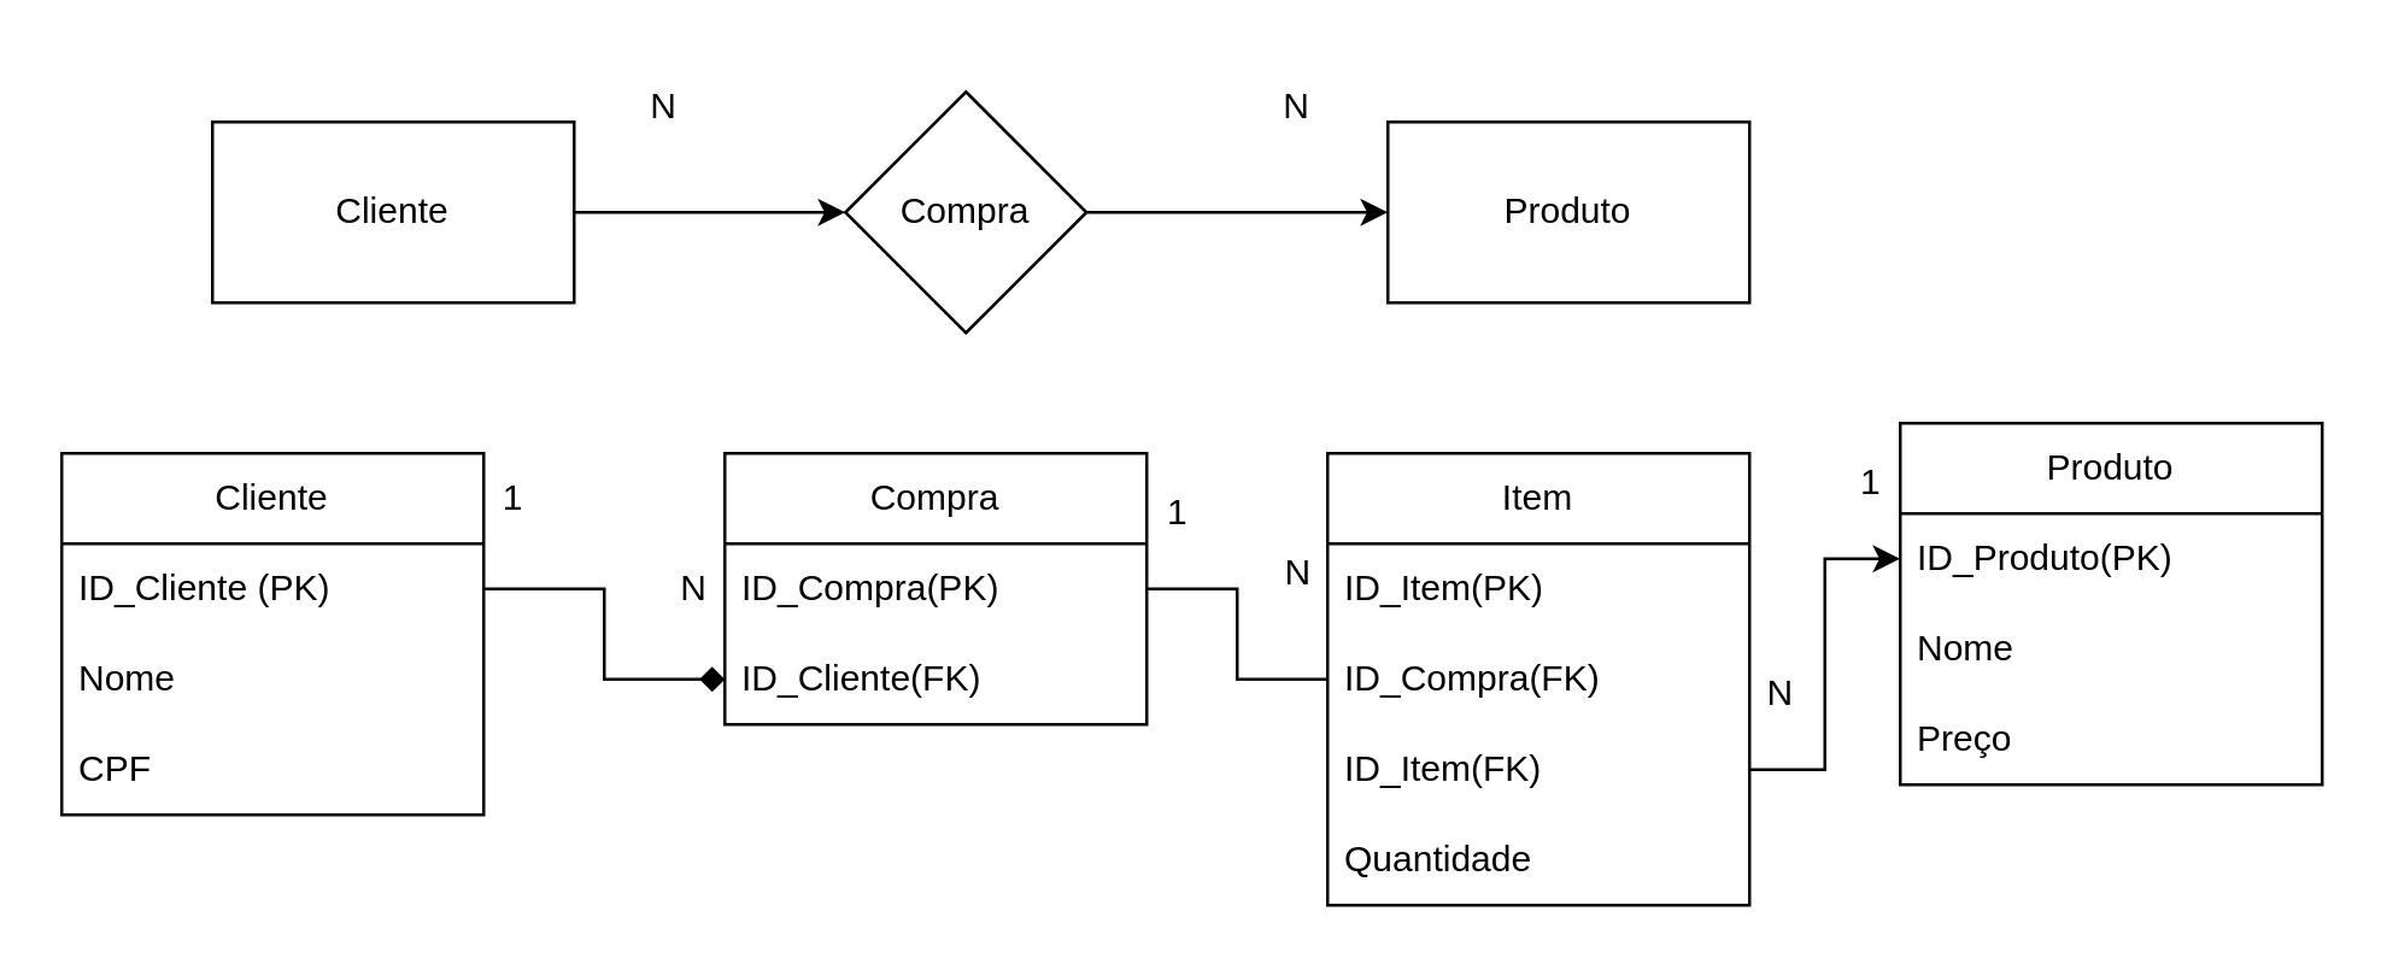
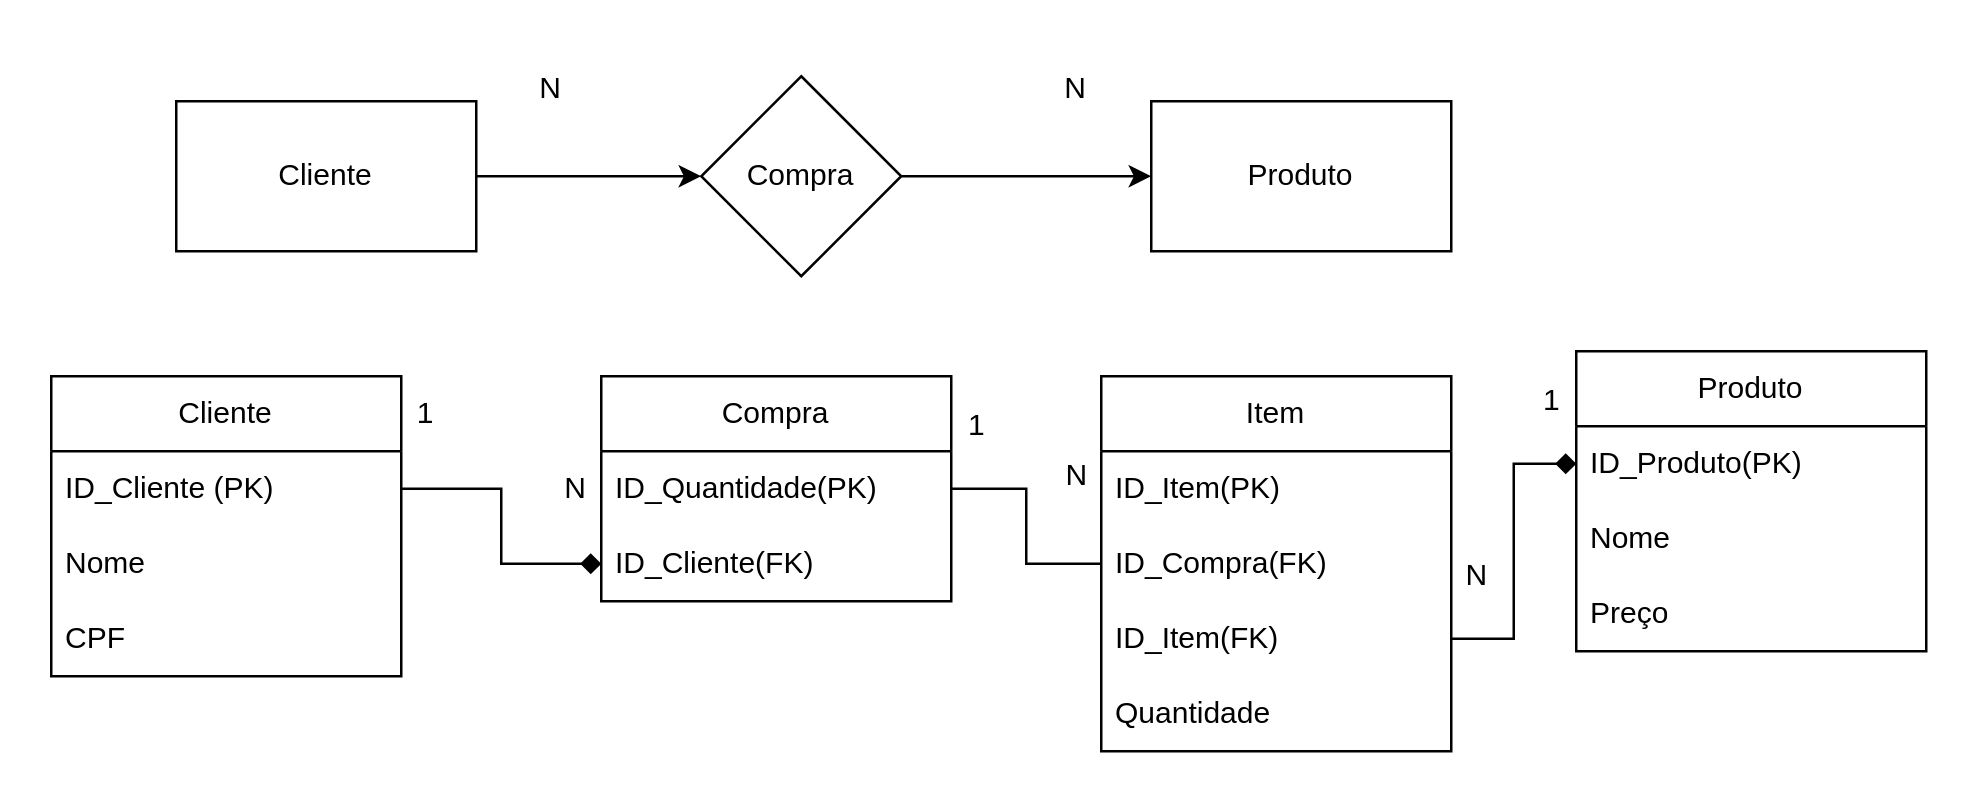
  <mxCell id="0" />
  <mxCell id="1" parent="0" />
  <mxCell id="2" style="edgeStyle=orthogonalEdgeStyle;rounded=0;orthogonalLoop=1;jettySize=auto;html=1;exitX=1;exitY=0.5;exitDx=0;exitDy=0;entryX=0;entryY=0.5;entryDx=0;entryDy=0;" edge="1" parent="1" source="3" target="6"><mxGeometry relative="1" as="geometry" /></mxCell>
  <mxCell id="3" value="Cliente" style="rounded=0;whiteSpace=wrap;html=1;" vertex="1" parent="1"><mxGeometry x="70" y="40" width="120" height="60" as="geometry" /></mxCell>
  <mxCell id="4" value="Produto" style="rounded=0;whiteSpace=wrap;html=1;" vertex="1" parent="1"><mxGeometry x="460" y="40" width="120" height="60" as="geometry" /></mxCell>
  <mxCell id="5" style="edgeStyle=orthogonalEdgeStyle;rounded=0;orthogonalLoop=1;jettySize=auto;html=1;exitX=1;exitY=0.5;exitDx=0;exitDy=0;entryX=0;entryY=0.5;entryDx=0;entryDy=0;" edge="1" parent="1" source="6" target="4"><mxGeometry relative="1" as="geometry" /></mxCell>
  <mxCell id="6" value="Compra" style="rhombus;whiteSpace=wrap;html=1;" vertex="1" parent="1"><mxGeometry x="280" y="30" width="80" height="80" as="geometry" /></mxCell>
  <mxCell id="7" value="N" style="text;html=1;strokeColor=none;fillColor=none;align=center;verticalAlign=middle;whiteSpace=wrap;rounded=0;" vertex="1" parent="1"><mxGeometry x="400" y="20" width="60" height="30" as="geometry" /></mxCell>
  <mxCell id="8" value="N" style="text;html=1;strokeColor=none;fillColor=none;align=center;verticalAlign=middle;whiteSpace=wrap;rounded=0;" vertex="1" parent="1"><mxGeometry x="190" y="20" width="60" height="30" as="geometry" /></mxCell>
  <mxCell id="9" value="Cliente" style="swimlane;fontStyle=0;childLayout=stackLayout;horizontal=1;startSize=30;horizontalStack=0;resizeParent=1;resizeParentMax=0;resizeLast=0;collapsible=1;marginBottom=0;whiteSpace=wrap;html=1;" vertex="1" parent="1"><mxGeometry x="20" y="150" width="140" height="120" as="geometry" /></mxCell>
  <mxCell id="10" value="ID_Cliente (PK)" style="text;strokeColor=none;fillColor=none;align=left;verticalAlign=middle;spacingLeft=4;spacingRight=4;overflow=hidden;points=[[0,0.5],[1,0.5]];portConstraint=eastwest;rotatable=0;whiteSpace=wrap;html=1;" vertex="1" parent="9"><mxGeometry y="30" width="140" height="30" as="geometry" /></mxCell>
  <mxCell id="11" value="Nome" style="text;strokeColor=none;fillColor=none;align=left;verticalAlign=middle;spacingLeft=4;spacingRight=4;overflow=hidden;points=[[0,0.5],[1,0.5]];portConstraint=eastwest;rotatable=0;whiteSpace=wrap;html=1;" vertex="1" parent="9"><mxGeometry y="60" width="140" height="30" as="geometry" /></mxCell>
  <mxCell id="12" value="CPF" style="text;strokeColor=none;fillColor=none;align=left;verticalAlign=middle;spacingLeft=4;spacingRight=4;overflow=hidden;points=[[0,0.5],[1,0.5]];portConstraint=eastwest;rotatable=0;whiteSpace=wrap;html=1;" vertex="1" parent="9"><mxGeometry y="90" width="140" height="30" as="geometry" /></mxCell>
  <mxCell id="13" value="Compra" style="swimlane;fontStyle=0;childLayout=stackLayout;horizontal=1;startSize=30;horizontalStack=0;resizeParent=1;resizeParentMax=0;resizeLast=0;collapsible=1;marginBottom=0;whiteSpace=wrap;html=1;" vertex="1" parent="1"><mxGeometry x="240" y="150" width="140" height="90" as="geometry" /></mxCell>
- <mxCell id="14" value="ID_Compra(PK)" style="text;strokeColor=none;fillColor=none;align=left;verticalAlign=middle;spacingLeft=4;spacingRight=4;overflow=hidden;points=[[0,0.5],[1,0.5]];portConstraint=eastwest;rotatable=0;whiteSpace=wrap;html=1;" vertex="1" parent="13"><mxGeometry y="30" width="140" height="30" as="geometry" /></mxCell>
+ <mxCell id="14" value="ID_Quantidade(PK)" style="text;strokeColor=none;fillColor=none;align=left;verticalAlign=middle;spacingLeft=4;spacingRight=4;overflow=hidden;points=[[0,0.5],[1,0.5]];portConstraint=eastwest;rotatable=0;whiteSpace=wrap;html=1;" vertex="1" parent="13"><mxGeometry y="30" width="140" height="30" as="geometry" /></mxCell>
  <mxCell id="15" value="ID_Cliente(FK)" style="text;strokeColor=none;fillColor=none;align=left;verticalAlign=middle;spacingLeft=4;spacingRight=4;overflow=hidden;points=[[0,0.5],[1,0.5]];portConstraint=eastwest;rotatable=0;whiteSpace=wrap;html=1;" vertex="1" parent="13"><mxGeometry y="60" width="140" height="30" as="geometry" /></mxCell>
  <mxCell id="16" value="Produto" style="swimlane;fontStyle=0;childLayout=stackLayout;horizontal=1;startSize=30;horizontalStack=0;resizeParent=1;resizeParentMax=0;resizeLast=0;collapsible=1;marginBottom=0;whiteSpace=wrap;html=1;" vertex="1" parent="1"><mxGeometry x="630" y="140" width="140" height="120" as="geometry" /></mxCell>
  <mxCell id="17" value="ID_Produto(PK)" style="text;strokeColor=none;fillColor=none;align=left;verticalAlign=middle;spacingLeft=4;spacingRight=4;overflow=hidden;points=[[0,0.5],[1,0.5]];portConstraint=eastwest;rotatable=0;whiteSpace=wrap;html=1;" vertex="1" parent="16"><mxGeometry y="30" width="140" height="30" as="geometry" /></mxCell>
  <mxCell id="18" value="Nome" style="text;strokeColor=none;fillColor=none;align=left;verticalAlign=middle;spacingLeft=4;spacingRight=4;overflow=hidden;points=[[0,0.5],[1,0.5]];portConstraint=eastwest;rotatable=0;whiteSpace=wrap;html=1;" vertex="1" parent="16"><mxGeometry y="60" width="140" height="30" as="geometry" /></mxCell>
  <mxCell id="19" value="Preço" style="text;strokeColor=none;fillColor=none;align=left;verticalAlign=middle;spacingLeft=4;spacingRight=4;overflow=hidden;points=[[0,0.5],[1,0.5]];portConstraint=eastwest;rotatable=0;whiteSpace=wrap;html=1;" vertex="1" parent="16"><mxGeometry y="90" width="140" height="30" as="geometry" /></mxCell>
  <mxCell id="20" style="edgeStyle=orthogonalEdgeStyle;rounded=0;orthogonalLoop=1;jettySize=auto;html=1;exitX=1;exitY=0.5;exitDx=0;exitDy=0;endArrow=diamond;" edge="1" parent="1" source="10" target="15"><mxGeometry relative="1" as="geometry" /></mxCell>
  <mxCell id="21" value="1" style="text;html=1;strokeColor=none;fillColor=none;align=center;verticalAlign=middle;whiteSpace=wrap;rounded=0;" vertex="1" parent="1"><mxGeometry x="140" y="150" width="60" height="30" as="geometry" /></mxCell>
  <mxCell id="22" value="N" style="text;html=1;strokeColor=none;fillColor=none;align=center;verticalAlign=middle;whiteSpace=wrap;rounded=0;" vertex="1" parent="1"><mxGeometry x="200" y="180" width="60" height="30" as="geometry" /></mxCell>
  <mxCell id="23" value="Item" style="swimlane;fontStyle=0;childLayout=stackLayout;horizontal=1;startSize=30;horizontalStack=0;resizeParent=1;resizeParentMax=0;resizeLast=0;collapsible=1;marginBottom=0;whiteSpace=wrap;html=1;" vertex="1" parent="1"><mxGeometry x="440" y="150" width="140" height="150" as="geometry" /></mxCell>
  <mxCell id="24" value="ID_Item(PK)" style="text;strokeColor=none;fillColor=none;align=left;verticalAlign=middle;spacingLeft=4;spacingRight=4;overflow=hidden;points=[[0,0.5],[1,0.5]];portConstraint=eastwest;rotatable=0;whiteSpace=wrap;html=1;" vertex="1" parent="23"><mxGeometry y="30" width="140" height="30" as="geometry" /></mxCell>
  <mxCell id="25" value="ID_Compra(FK)" style="text;strokeColor=none;fillColor=none;align=left;verticalAlign=middle;spacingLeft=4;spacingRight=4;overflow=hidden;points=[[0,0.5],[1,0.5]];portConstraint=eastwest;rotatable=0;whiteSpace=wrap;html=1;" vertex="1" parent="23"><mxGeometry y="60" width="140" height="30" as="geometry" /></mxCell>
  <mxCell id="26" value="ID_Item(FK)" style="text;strokeColor=none;fillColor=none;align=left;verticalAlign=middle;spacingLeft=4;spacingRight=4;overflow=hidden;points=[[0,0.5],[1,0.5]];portConstraint=eastwest;rotatable=0;whiteSpace=wrap;html=1;" vertex="1" parent="23"><mxGeometry y="90" width="140" height="30" as="geometry" /></mxCell>
  <mxCell id="27" value="Quantidade" style="text;strokeColor=none;fillColor=none;align=left;verticalAlign=middle;spacingLeft=4;spacingRight=4;overflow=hidden;points=[[0,0.5],[1,0.5]];portConstraint=eastwest;rotatable=0;whiteSpace=wrap;html=1;" vertex="1" parent="23"><mxGeometry y="120" width="140" height="30" as="geometry" /></mxCell>
  <mxCell id="28" style="edgeStyle=orthogonalEdgeStyle;rounded=0;orthogonalLoop=1;jettySize=auto;html=1;exitX=1;exitY=0.5;exitDx=0;exitDy=0;endArrow=none;" edge="1" parent="1" source="14" target="25"><mxGeometry relative="1" as="geometry" /></mxCell>
- <mxCell id="29" style="edgeStyle=orthogonalEdgeStyle;rounded=0;orthogonalLoop=1;jettySize=auto;html=1;exitX=1;exitY=0.5;exitDx=0;exitDy=0;" edge="1" parent="1" source="26" target="17"><mxGeometry relative="1" as="geometry" /></mxCell>
+ <mxCell id="29" style="edgeStyle=orthogonalEdgeStyle;rounded=0;orthogonalLoop=1;jettySize=auto;html=1;exitX=1;exitY=0.5;exitDx=0;exitDy=0;endArrow=diamond;" edge="1" parent="1" source="26" target="17"><mxGeometry relative="1" as="geometry" /></mxCell>
  <mxCell id="30" value="1" style="text;html=1;align=center;verticalAlign=middle;resizable=0;points=[];autosize=1;strokeColor=none;fillColor=none;" vertex="1" parent="1"><mxGeometry x="375" y="155" width="30" height="30" as="geometry" /></mxCell>
  <mxCell id="31" value="N" style="text;html=1;align=center;verticalAlign=middle;resizable=0;points=[];autosize=1;strokeColor=none;fillColor=none;" vertex="1" parent="1"><mxGeometry x="415" y="175" width="30" height="30" as="geometry" /></mxCell>
  <mxCell id="32" value="1" style="text;html=1;align=center;verticalAlign=middle;resizable=0;points=[];autosize=1;strokeColor=none;fillColor=none;" vertex="1" parent="1"><mxGeometry x="605" y="145" width="30" height="30" as="geometry" /></mxCell>
  <mxCell id="33" value="N" style="text;html=1;align=center;verticalAlign=middle;resizable=0;points=[];autosize=1;strokeColor=none;fillColor=none;" vertex="1" parent="1"><mxGeometry x="575" y="215" width="30" height="30" as="geometry" /></mxCell>
